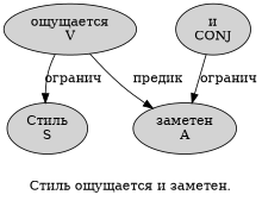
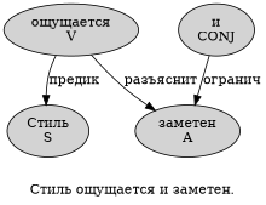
  digraph {
    label="Стиль ощущается и заметен."
    node [fillcolor=lightgray penwidth=1 shape=ellipse style=filled]
    n1 [label="Стиль\nS"]
    n2 [label="ощущается\nV"]
    n3 [label="заметен\nA"]
    n4 [label="и\nCONJ"]
-   n2 -> n1 [label="огранич"]
-   n2 -> n3 [label="предик"]
+   n2 -> n1 [label="предик"]
+   n2 -> n3 [label="разъяснит"]
    n4 -> n3 [label="огранич"]
  }
